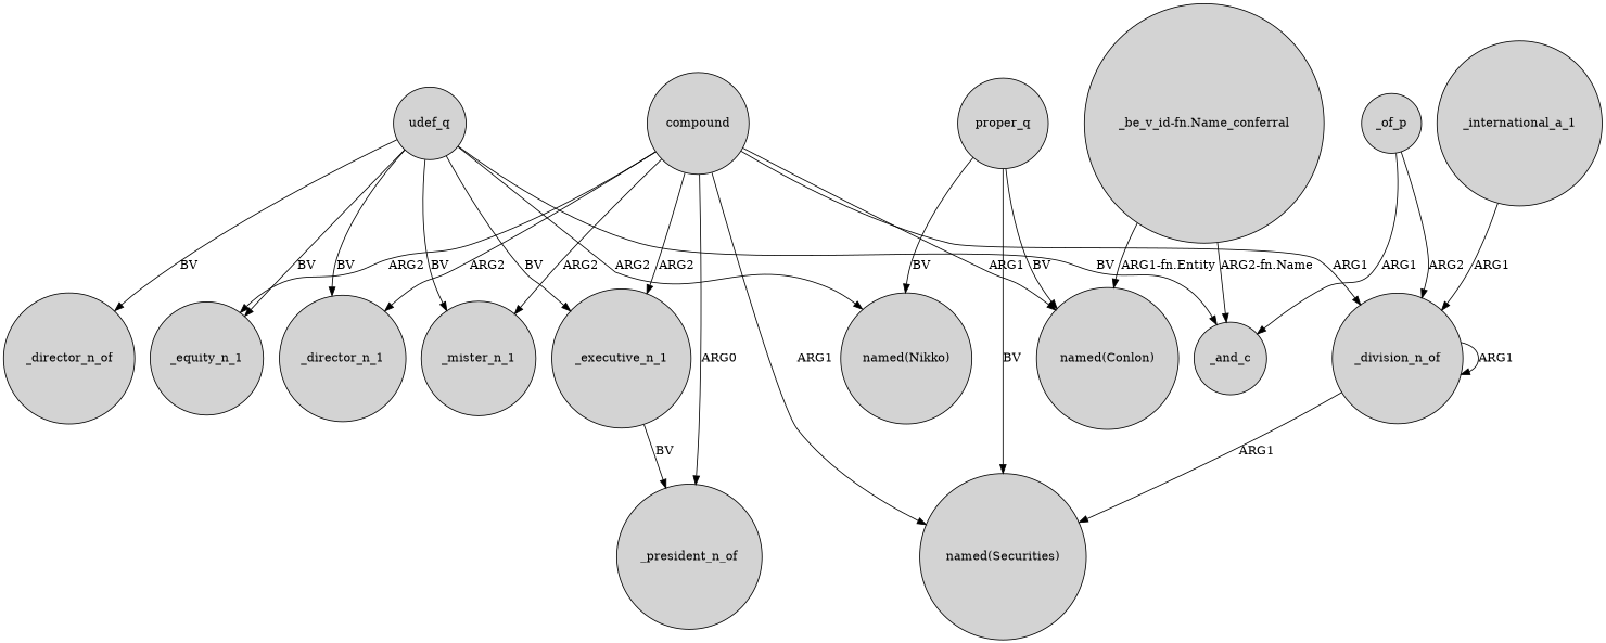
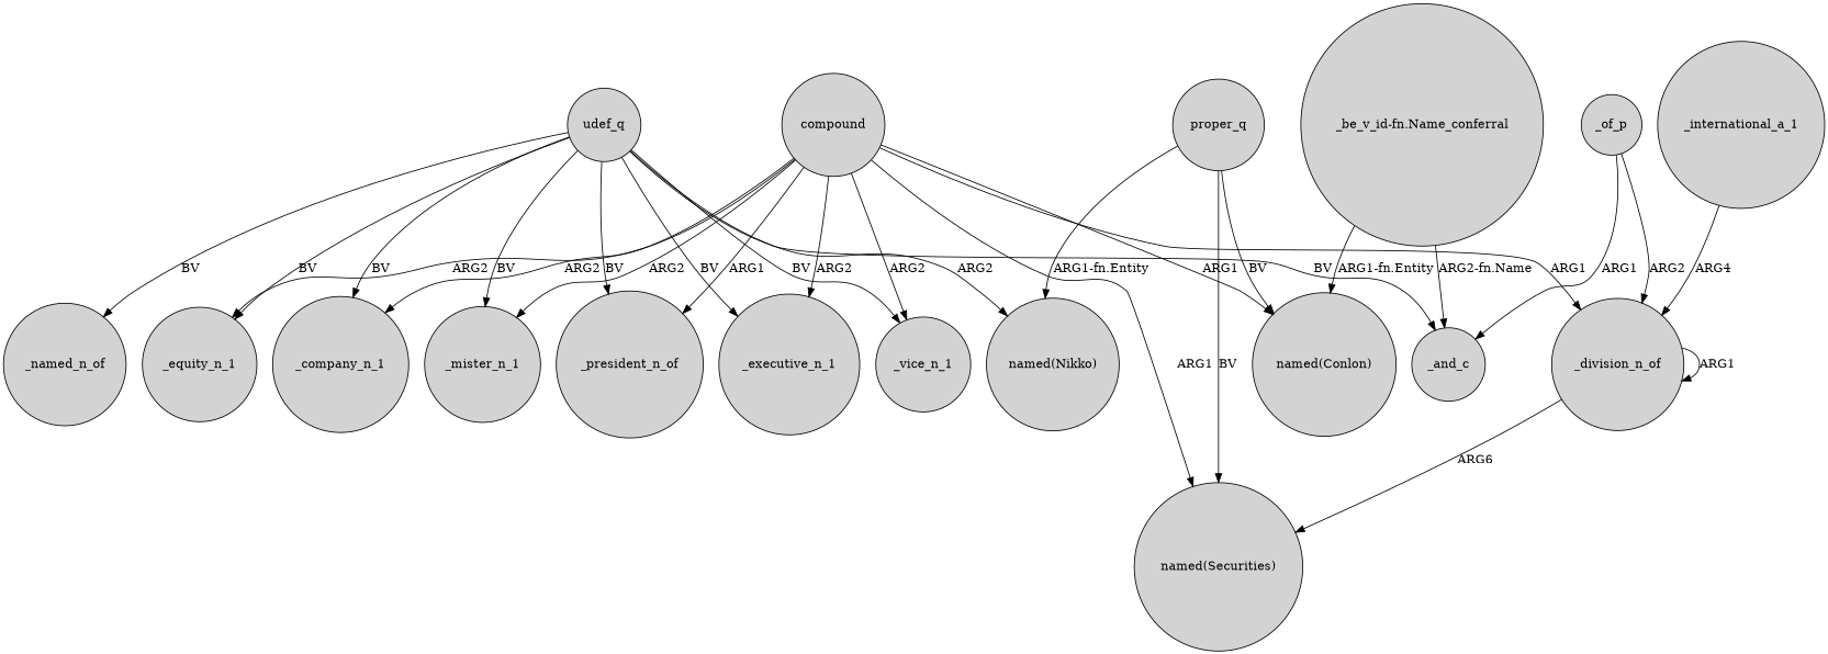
  digraph {
    node [shape=circle style=filled]
    udef_q
-   _director_n_of
+   _director_n_of [label=_named_n_of]
    _mister_n_1
-   _company_n_1 [label=_director_n_1]
+   _company_n_1
    _equity_n_1
    _and_c
    _executive_n_1
+   _vice_n_1
    _president_n_of
    "named(Nikko)"
    compound
    _division_n_of
    "named(Securities)"
    "named(Conlon)"
    proper_q
    _of_p
    _international_a_1
    "_be_v_id-fn.Name_conferral"
    udef_q -> _director_n_of [label=BV]
    udef_q -> _mister_n_1 [label=BV]
    udef_q -> _company_n_1 [label=BV]
    udef_q -> _equity_n_1 [label=BV]
    udef_q -> _and_c [label=BV]
    udef_q -> _executive_n_1 [label=BV]
-   _executive_n_1 -> _president_n_of [label=BV]
+   udef_q -> _vice_n_1 [label=BV]
+   udef_q -> _president_n_of [label=BV]
    udef_q -> "named(Nikko)" [label=ARG2]
    compound -> _mister_n_1 [label=ARG2]
    compound -> _company_n_1 [label=ARG2]
    compound -> _equity_n_1 [label=ARG2]
    compound -> _executive_n_1 [label=ARG2]
-   compound -> _president_n_of [label=ARG0]
+   compound -> _vice_n_1 [label=ARG2]
+   compound -> _president_n_of [label=ARG1]
    compound -> _division_n_of [label=ARG1]
    compound -> "named(Securities)" [label=ARG1]
    compound -> "named(Conlon)" [label=ARG1]
    _division_n_of -> _division_n_of [label=ARG1]
-   _division_n_of -> "named(Securities)" [label=ARG1]
-   proper_q -> "named(Nikko)" [label=BV]
+   _division_n_of -> "named(Securities)" [label=ARG6]
+   proper_q -> "named(Nikko)" [label="ARG1-fn.Entity"]
    proper_q -> "named(Securities)" [label=BV]
    proper_q -> "named(Conlon)" [label=BV]
    _of_p -> _and_c [label=ARG1]
    _of_p -> _division_n_of [label=ARG2]
-   _international_a_1 -> _division_n_of [label=ARG1]
+   _international_a_1 -> _division_n_of [label=ARG4]
    "_be_v_id-fn.Name_conferral" -> _and_c [label="ARG2-fn.Name"]
    "_be_v_id-fn.Name_conferral" -> "named(Conlon)" [label="ARG1-fn.Entity"]
  }
